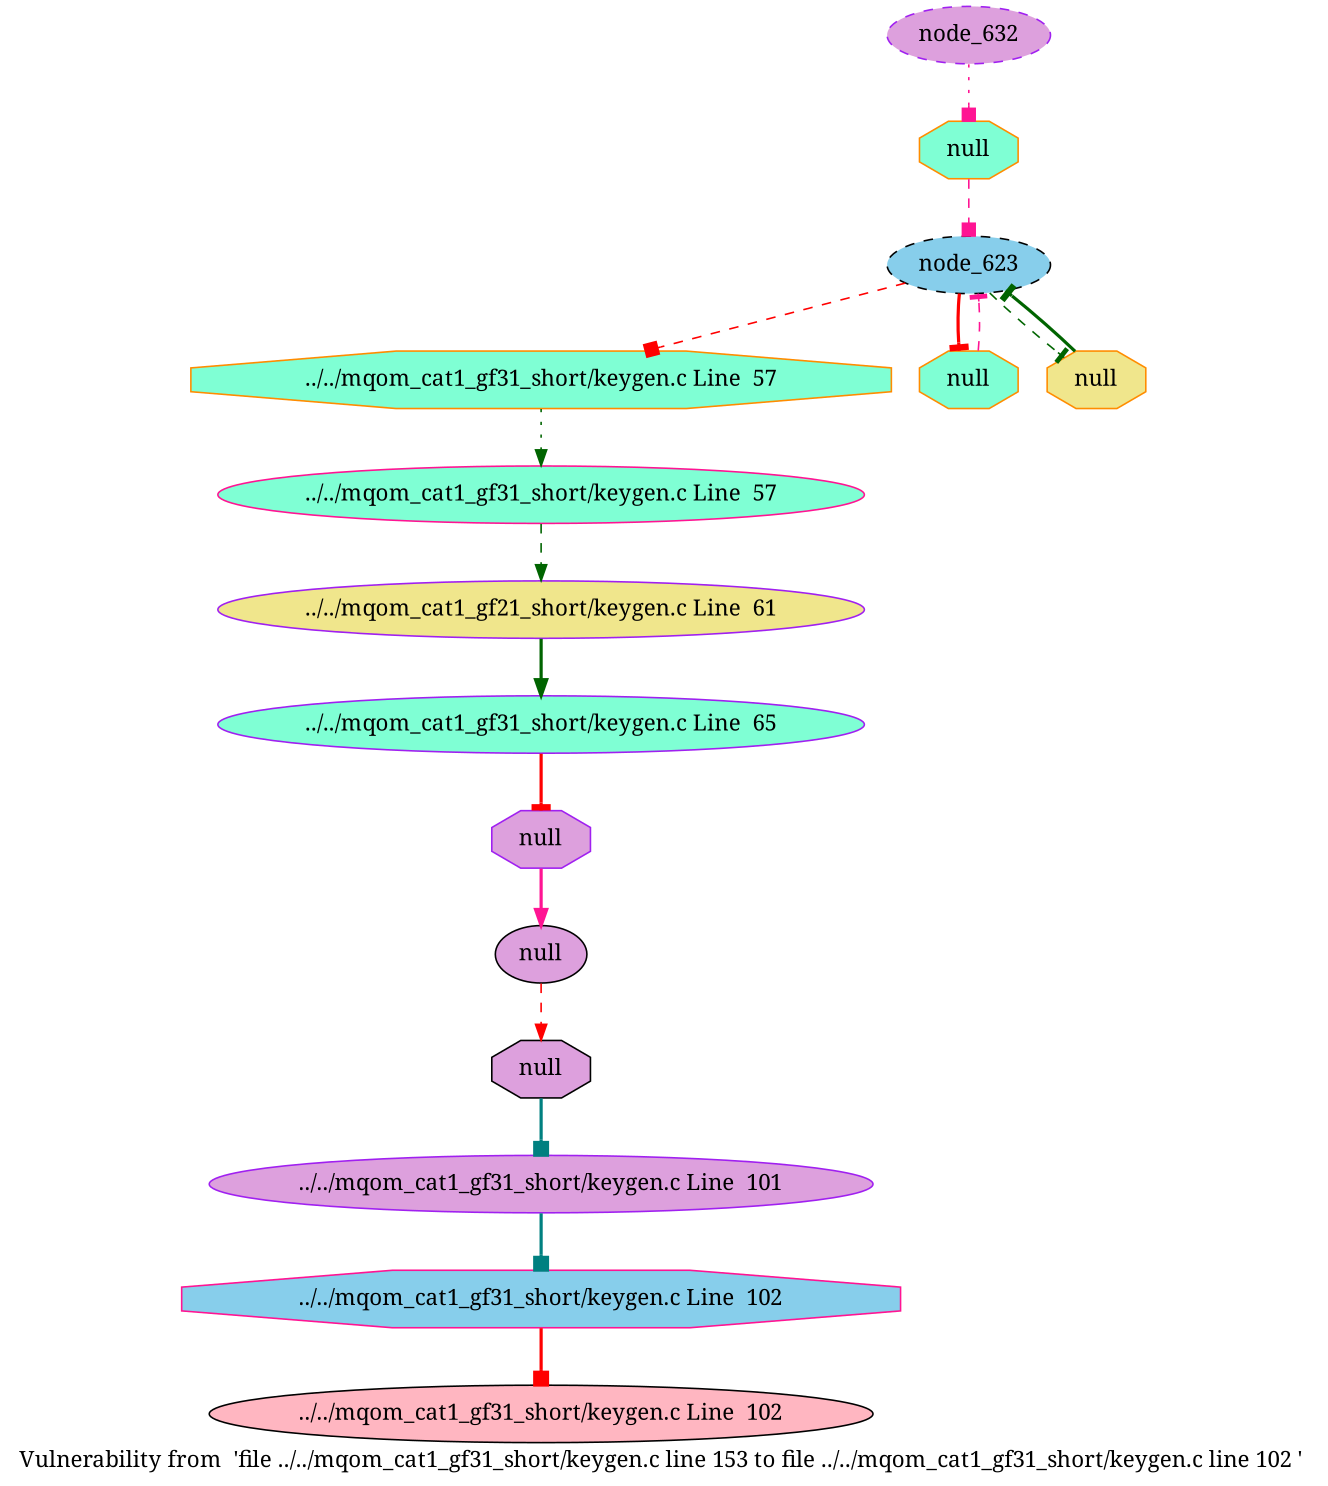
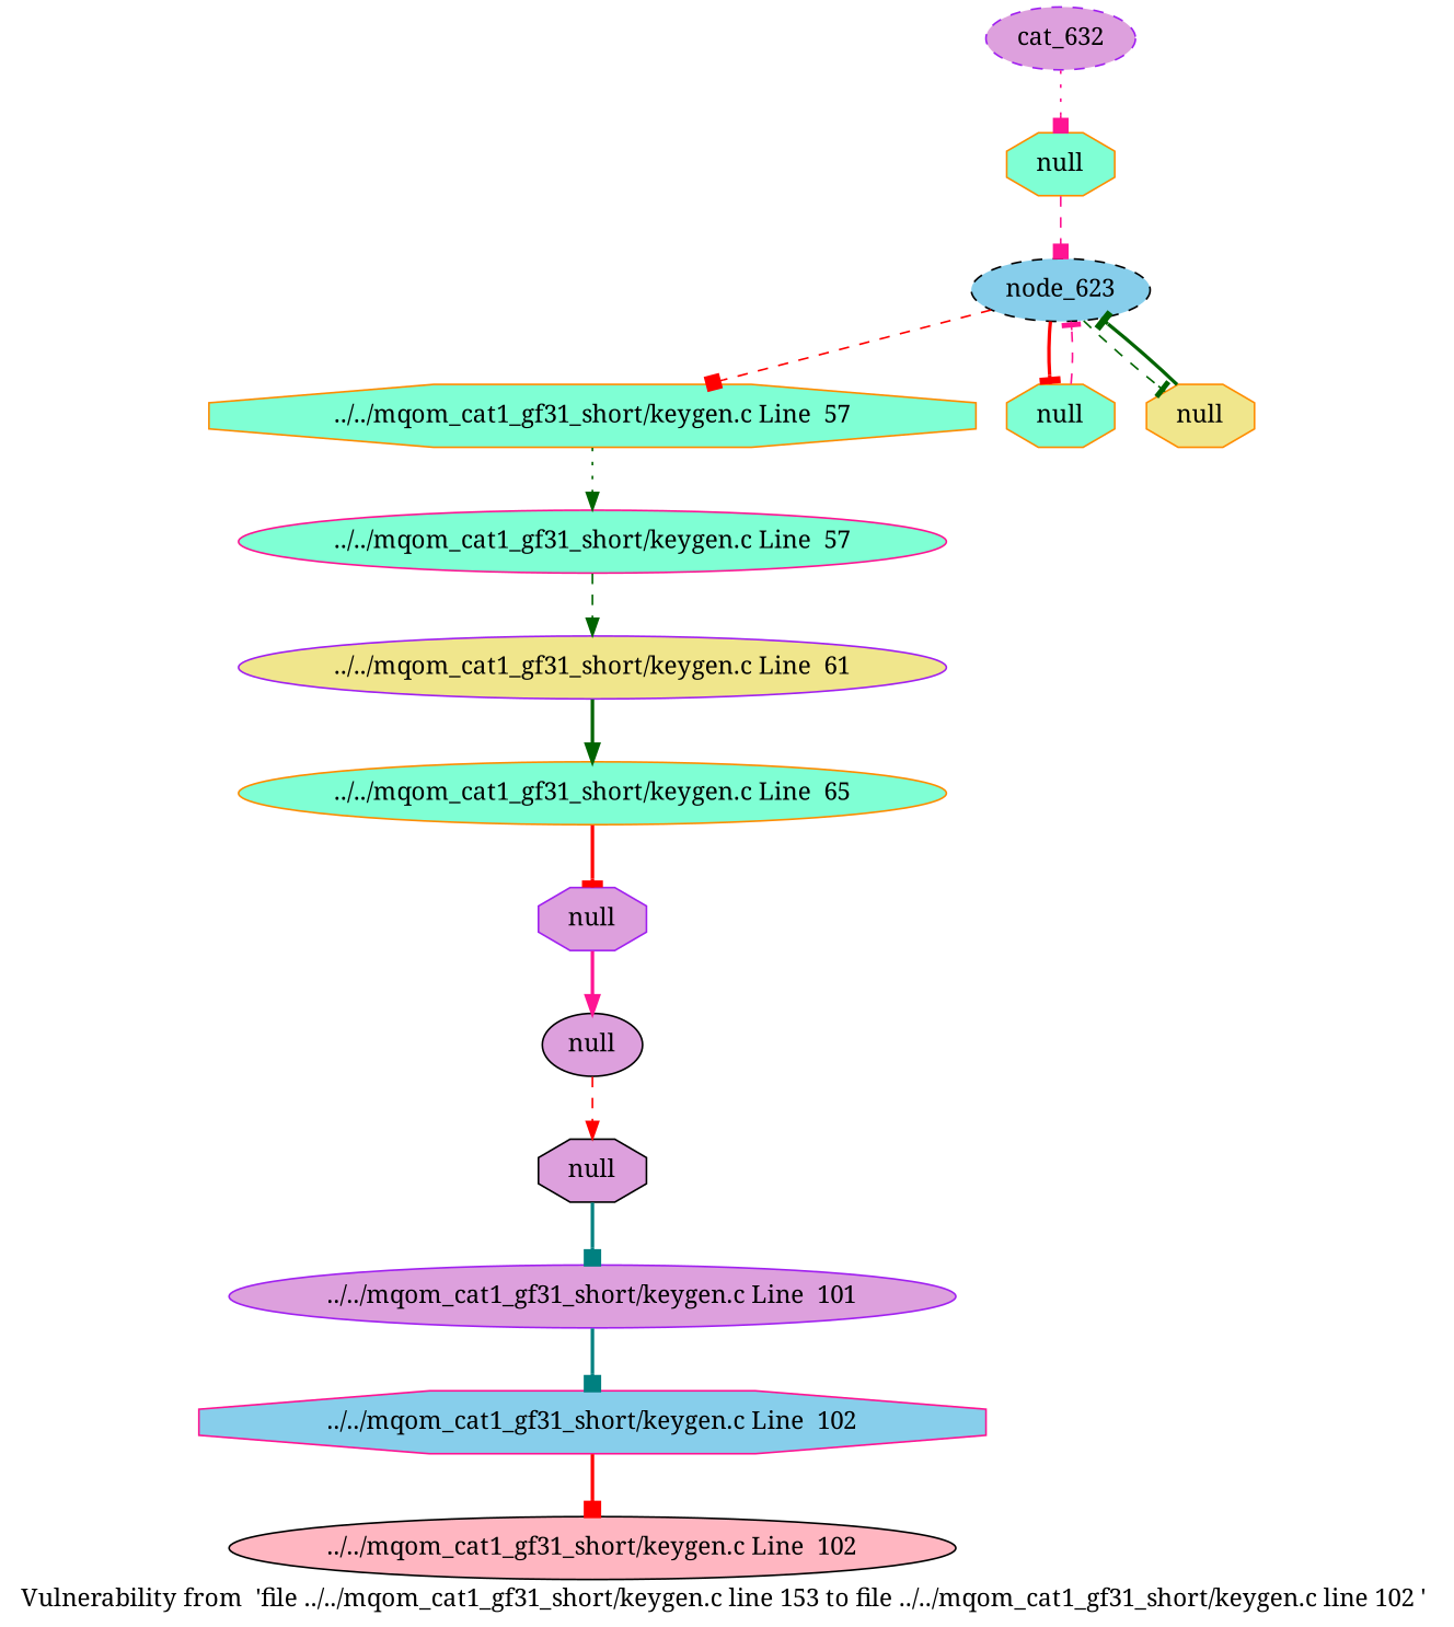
  digraph {
    fontname="Noto Serif"
    label="Vulnerability from  'file ../../mqom_cat1_gf31_short/keygen.c line 153 to file ../../mqom_cat1_gf31_short/keygen.c line 102 ' "
    node [color=purple fillcolor=plum fontname="Noto Serif" shape=ellipse style="solid,filled"]
    edge [arrowhead=box color=red fontname="Noto Serif" style=bold]
    n1 [label=null shape=octagon]
    n2 [color=black label=null]
    n3 [color=black label=null shape=octagon]
    n4 [label="../../mqom_cat1_gf31_short/keygen.c Line  101"]
    n5 [color=deeppink fillcolor=skyblue label="../../mqom_cat1_gf31_short/keygen.c Line  102" shape=octagon]
-   n6 [fillcolor=aquamarine label="../../mqom_cat1_gf31_short/keygen.c Line  65"]
-   n7 [fillcolor=khaki label="../../mqom_cat1_gf21_short/keygen.c Line  61"]
+   n6 [color=darkorange fillcolor=aquamarine label="../../mqom_cat1_gf31_short/keygen.c Line  65"]
+   n7 [fillcolor=khaki label="../../mqom_cat1_gf31_short/keygen.c Line  61"]
    node_623 [color=black fillcolor=skyblue style="dashed,filled"]
    n9 [color=darkorange fillcolor=aquamarine label="../../mqom_cat1_gf31_short/keygen.c Line  57" shape=octagon]
    n10 [color=darkorange fillcolor=aquamarine label=null shape=octagon]
    n11 [color=darkorange fillcolor=khaki label=null shape=octagon]
    n12 [color=deeppink fillcolor=aquamarine label="../../mqom_cat1_gf31_short/keygen.c Line  57"]
    n13 [color=black fillcolor=lightpink label="../../mqom_cat1_gf31_short/keygen.c Line  102"]
-   node_632 [style="dashed,filled"]
+   node_632 [style="dashed,filled" label=cat_632]
    n15 [color=darkorange fillcolor=aquamarine label=null shape=octagon]
    n1 -> n2 [arrowhead=normal color=deeppink]
    n2 -> n3 [arrowhead=normal style=dashed]
    n3 -> n4 [color=teal]
    n4 -> n5 [color=teal]
    n5 -> n13
    n6 -> n1 [arrowhead=tee]
    n7 -> n6 [arrowhead=normal color=darkgreen]
    node_623 -> n9 [style=dashed]
    node_623 -> n10 [arrowhead=tee]
    node_623 -> n11 [arrowhead=tee color=darkgreen style=dashed]
    n9 -> n12 [arrowhead=normal color=darkgreen style=dotted]
    n10 -> node_623 [arrowhead=tee color=deeppink style=dashed]
    n11 -> node_623 [arrowhead=tee color=darkgreen]
    n12 -> n7 [arrowhead=normal color=darkgreen style=dashed]
    node_632 -> n15 [color=deeppink style=dotted]
    n15 -> node_623 [color=deeppink style=dashed]
  }
